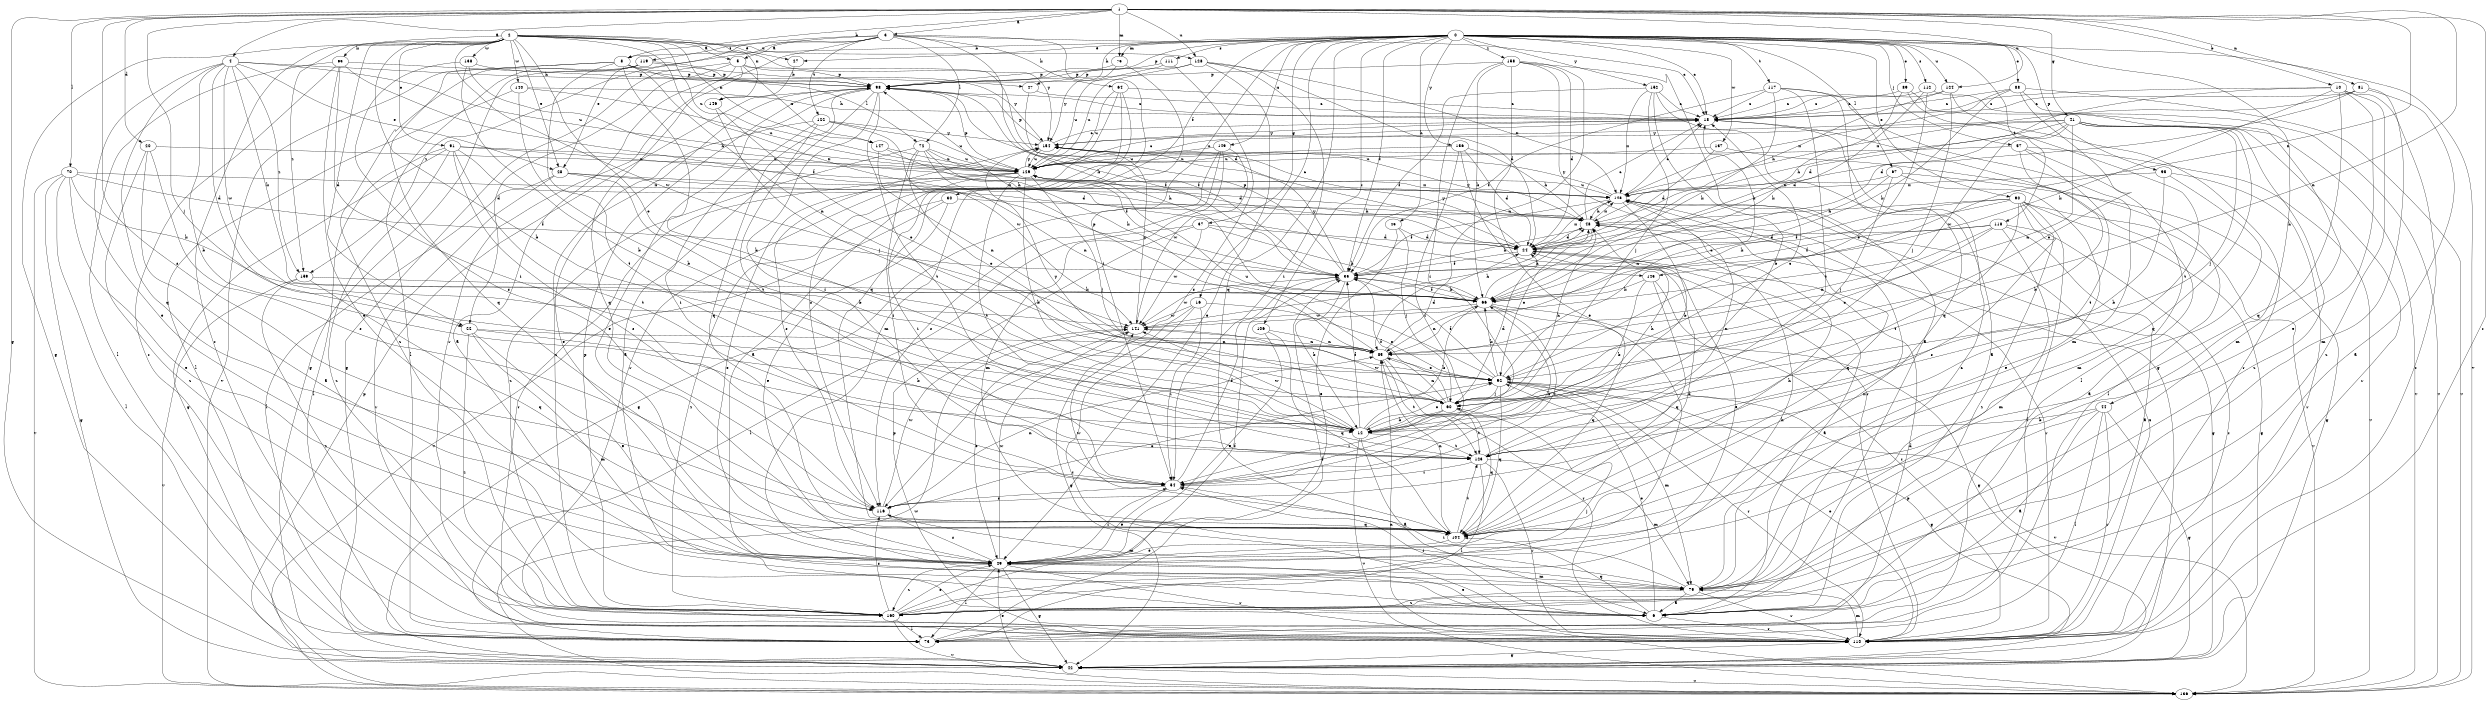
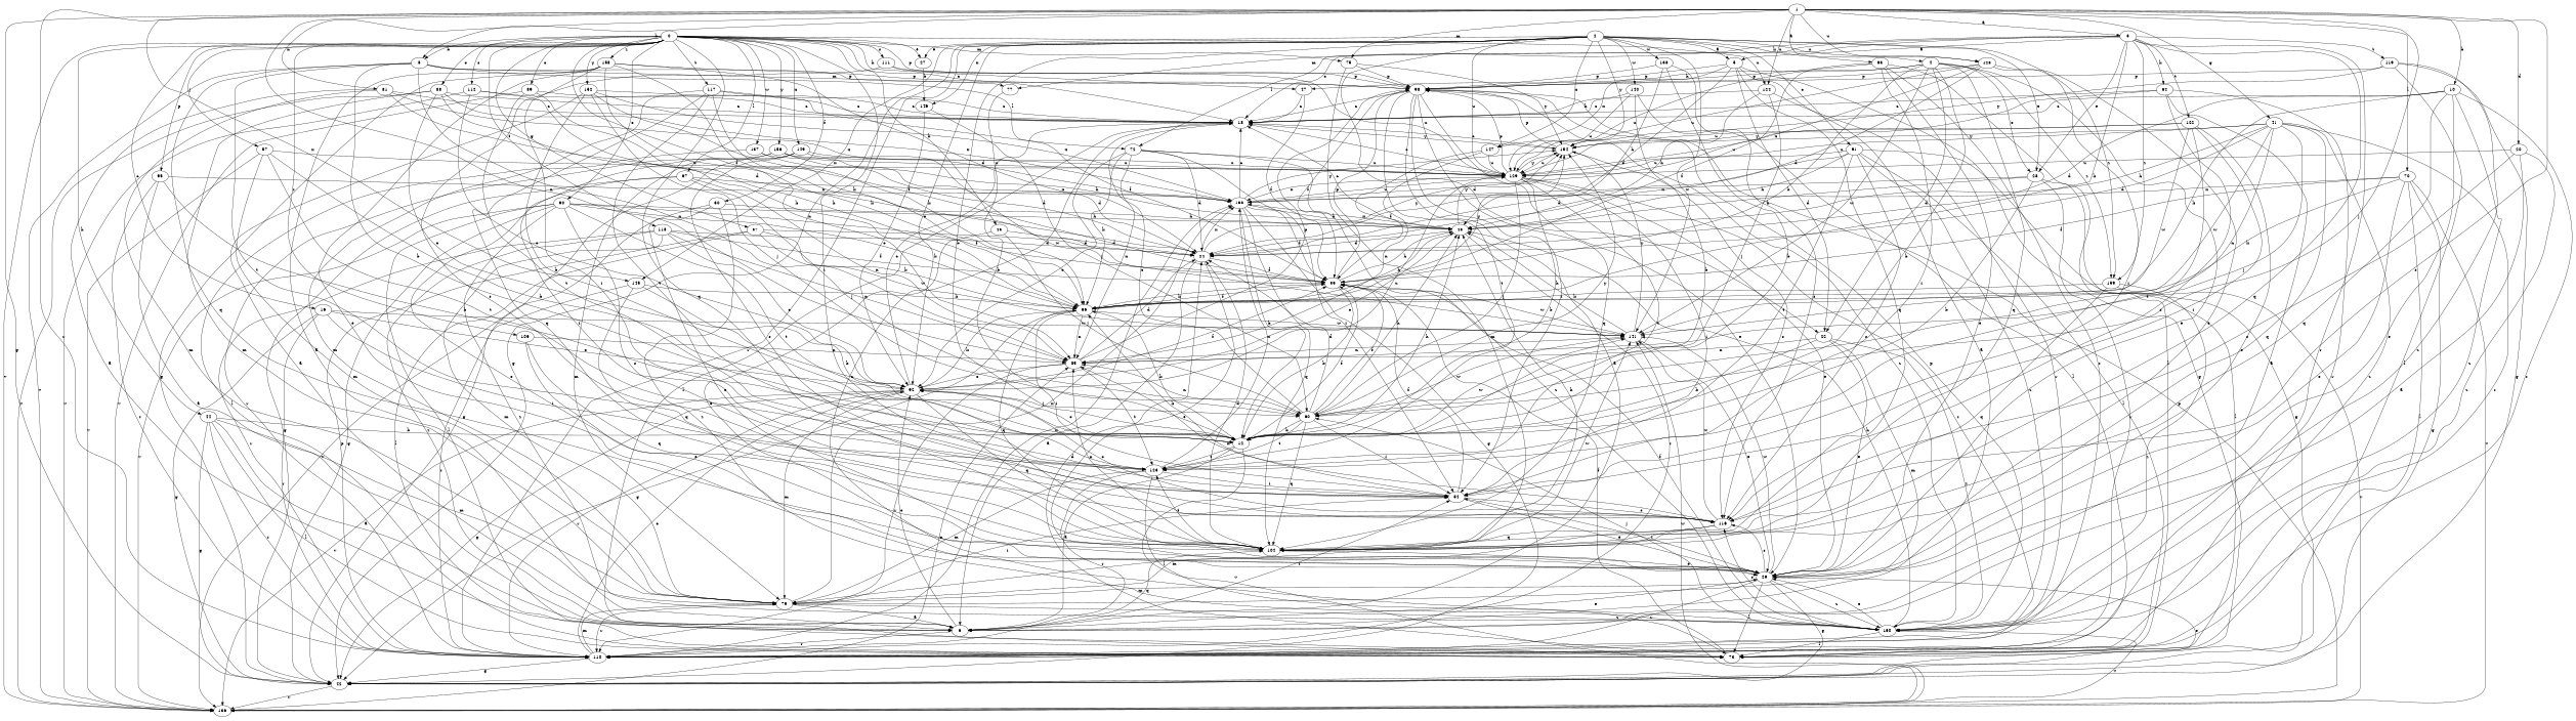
  strict digraph {
    0
    8
    16
    18
    27
    30
    35
    37
    44
    45
    47
    54
    57
    67
    75
    88
    89
    90
    95
    98
    104
    106
    111
    112
    117
    118
    124
    136
    137
    n30 [label=149]
    n31 [label=156]
    152
    158
    85
    12
    72
+   77
    123
    42
    110
    92
    141
    154
    73
    146
    29
    160
    48
    66
    24
    6
    79
    60
    116
    129
-   148
+   148 [label=198]
    1
    3
    4
    10
    20
    41
    70
    81
    128
    145
    5
    28
    159
    64
    119
    122
    22
    2
    63
    91
    138
    140
    147
    0 -> 8 [label=b]
    0 -> 16 [label=c]
    0 -> 18 [label=c]
    0 -> 27 [label=e]
    0 -> 30 [label=f]
    0 -> 35 [label=f]
    0 -> 37 [label=g]
    0 -> 44 [label=h]
    0 -> 45 [label=h]
    0 -> 47 [label=h]
    0 -> 54 [label=i]
    0 -> 57 [label=j]
    0 -> 67 [label=l]
    0 -> 75 [label=m]
    0 -> 88 [label=o]
    0 -> 89 [label=o]
    0 -> 90 [label=o]
    0 -> 95 [label=p]
    0 -> 98 [label=p]
    0 -> 104 [label=q]
    0 -> 106 [label=r]
    0 -> 111 [label=s]
    0 -> 112 [label=s]
    0 -> 117 [label=t]
    0 -> 118 [label=t]
    0 -> 124 [label=u]
    0 -> 136 [label=v]
    0 -> 137 [label=w]
    0 -> n30 [label=x]
    0 -> n31 [label=y]
    0 -> 152 [label=y]
    0 -> 158 [label=z]
    8 -> 98 [label=p]
    8 -> 104 [label=q]
    8 -> 136 [label=v]
    8 -> 85 [label=n]
    8 -> 12 [label=b]
    8 -> 72 [label=l]
+   8 -> 77 [label=m]
    8 -> 123 [label=t]
    16 -> 54 [label=i]
    16 -> 42 [label=g]
    16 -> 110 [label=r]
    16 -> 92 [label=o]
    16 -> 141 [label=w]
    18 -> 154 [label=y]
    18 -> 73 [label=l]
    27 -> 146 [label=b]
    30 -> 136 [label=v]
    30 -> 29 [label=e]
    30 -> 160 [label=z]
    30 -> 48 [label=h]
    35 -> 98 [label=p]
    35 -> 12 [label=b]
    35 -> 141 [label=w]
    35 -> 154 [label=y]
    35 -> 48 [label=h]
    35 -> 66 [label=k]
    37 -> 110 [label=p]
    37 -> 141 [label=w]
    37 -> 73 [label=l]
    37 -> 66 [label=k]
    37 -> 24 [label=d]
    44 -> 12 [label=b]
    44 -> 42 [label=g]
    44 -> 110 [label=r]
    44 -> 73 [label=l]
    44 -> 6 [label=a]
-   44 -> 79 [label=p]
+   44 -> 79 [label=m]
    45 -> 29 [label=e]
    45 -> 24 [label=d]
    45 -> 60 [label=j]
    47 -> 18 [label=c]
    47 -> 35 [label=f]
    54 -> 35 [label=f]
    54 -> 29 [label=e]
    54 -> 66 [label=k]
    54 -> 116 [label=s]
    57 -> 136 [label=v]
    57 -> 12 [label=b]
    57 -> 123 [label=t]
    57 -> 79 [label=m]
    57 -> 129 [label=u]
    67 -> 85 [label=n]
    67 -> 42 [label=g]
    67 -> 29 [label=e]
    67 -> 60 [label=j]
    67 -> 148 [label=x]
    75 -> 98 [label=p]
    75 -> 154 [label=y]
    75 -> 79 [label=m]
    88 -> 18 [label=c]
    88 -> 136 [label=v]
    88 -> 92 [label=o]
    88 -> 66 [label=k]
    88 -> 79 [label=m]
    88 -> 148 [label=x]
    89 -> 18 [label=c]
    89 -> 136 [label=v]
    89 -> 123 [label=t]
    89 -> 66 [label=k]
    90 -> 35 [label=f]
    90 -> 136 [label=v]
    90 -> 123 [label=t]
    90 -> 42 [label=g]
    90 -> 73 [label=l]
    90 -> 160 [label=z]
    90 -> 48 [label=h]
    90 -> 66 [label=k]
    90 -> 116 [label=s]
    95 -> 12 [label=b]
    95 -> 110 [label=r]
    95 -> 6 [label=a]
    95 -> 148 [label=x]
    98 -> 18 [label=c]
    98 -> 35 [label=f]
    98 -> 54 [label=i]
    98 -> 104 [label=q]
    98 -> 123 [label=t]
    98 -> 29 [label=e]
    98 -> 160 [label=z]
    98 -> 6 [label=a]
    104 -> 85 [label=n]
    104 -> 123 [label=t]
    104 -> 141 [label=w]
    104 -> 29 [label=e]
    104 -> 48 [label=h]
    104 -> 24 [label=d]
    106 -> 104 [label=q]
    106 -> 85 [label=n]
    106 -> 29 [label=e]
    111 -> 98 [label=p]
    111 -> 116 [label=s]
    111 -> 129 [label=u]
    112 -> 18 [label=c]
    112 -> 136 [label=v]
    112 -> 92 [label=o]
    112 -> 66 [label=k]
    117 -> 18 [label=c]
    117 -> 35 [label=f]
    117 -> 104 [label=q]
    117 -> 123 [label=t]
    117 -> 66 [label=k]
    117 -> 79 [label=m]
    118 -> 35 [label=f]
    118 -> 85 [label=n]
    118 -> 110 [label=r]
    118 -> 92 [label=o]
    118 -> 24 [label=d]
-   118 -> 6 [label=a]
+   118 -> 6 [label=z]
    118 -> 79 [label=m]
    124 -> 18 [label=c]
    124 -> 110 [label=r]
    124 -> 48 [label=h]
    124 -> 60 [label=j]
    136 -> 98 [label=p]
    136 -> 85 [label=n]
    136 -> 141 [label=w]
    137 -> 73 [label=l]
    137 -> 24 [label=d]
    137 -> 129 [label=u]
    n30 -> 42 [label=g]
    n30 -> 141 [label=w]
    n30 -> 79 [label=m]
    n30 -> 116 [label=s]
    n30 -> 129 [label=u]
    n31 -> 54 [label=i]
    n31 -> 110 [label=r]
    n31 -> 48 [label=h]
    n31 -> 24 [label=d]
    n31 -> 129 [label=u]
    152 -> 18 [label=c]
    152 -> 35 [label=f]
    152 -> 12 [label=b]
    152 -> 6 [label=a]
    152 -> 60 [label=j]
    152 -> 148 [label=x]
    158 -> 54 [label=i]
    158 -> 98 [label=p]
    158 -> 85 [label=n]
    158 -> 42 [label=g]
    158 -> 29 [label=e]
    158 -> 66 [label=k]
    158 -> 24 [label=d]
    158 -> 6 [label=a]
    85 -> 98 [label=p]
    85 -> 123 [label=t]
    85 -> 110 [label=r]
    85 -> 92 [label=o]
    85 -> 24 [label=d]
    12 -> 35 [label=f]
    12 -> 136 [label=v]
    12 -> 123 [label=t]
    12 -> 92 [label=o]
    12 -> 141 [label=w]
    12 -> 48 [label=h]
    12 -> 66 [label=k]
    12 -> 6 [label=a]
    72 -> 54 [label=i]
    72 -> 85 [label=n]
    72 -> 92 [label=o]
    72 -> 160 [label=z]
    72 -> 66 [label=k]
    72 -> 24 [label=d]
    72 -> 129 [label=u]
+   77 -> 12 [label=b]
    123 -> 54 [label=i]
    123 -> 110 [label=r]
    123 -> 73 [label=l]
    123 -> 79 [label=m]
    123 -> 148 [label=x]
    42 -> 136 [label=v]
    42 -> 29 [label=e]
    110 -> 42 [label=g]
    110 -> 92 [label=o]
    110 -> 79 [label=m]
    110 -> 148 [label=x]
    92 -> 18 [label=c]
    92 -> 35 [label=f]
    92 -> 104 [label=q]
    92 -> 136 [label=v]
    92 -> 42 [label=g]
    92 -> 110 [label=r]
    92 -> 66 [label=k]
    92 -> 79 [label=m]
    92 -> 60 [label=j]
    92 -> 129 [label=u]
    141 -> 85 [label=n]
    141 -> 154 [label=y]
    141 -> 29 [label=e]
    141 -> 48 [label=h]
    154 -> 18 [label=c]
    154 -> 98 [label=p]
    154 -> 116 [label=s]
    154 -> 129 [label=u]
    73 -> 35 [label=f]
    73 -> 24 [label=d]
    146 -> 92 [label=o]
    146 -> 60 [label=j]
    29 -> 54 [label=i]
    29 -> 42 [label=g]
    29 -> 110 [label=r]
    29 -> 141 [label=w]
    29 -> 73 [label=l]
    29 -> 160 [label=z]
    29 -> 79 [label=m]
    29 -> 116 [label=s]
    160 -> 18 [label=c]
    160 -> 35 [label=f]
    160 -> 98 [label=p]
    160 -> 136 [label=v]
    160 -> 73 [label=l]
    160 -> 29 [label=e]
    160 -> 48 [label=h]
    160 -> 60 [label=j]
    160 -> 116 [label=s]
    48 -> 18 [label=c]
    48 -> 110 [label=r]
    48 -> 92 [label=o]
    48 -> 154 [label=y]
    48 -> 24 [label=d]
    48 -> 148 [label=x]
    66 -> 35 [label=f]
    66 -> 54 [label=i]
    66 -> 104 [label=q]
    66 -> 85 [label=n]
    66 -> 42 [label=g]
    66 -> 141 [label=w]
    66 -> 48 [label=h]
    24 -> 35 [label=f]
    24 -> 154 [label=y]
    24 -> 29 [label=e]
    24 -> 6 [label=a]
    24 -> 148 [label=x]
    6 -> 54 [label=i]
    6 -> 104 [label=q]
    6 -> 110 [label=r]
    6 -> 92 [label=o]
    6 -> 29 [label=e]
    79 -> 54 [label=i]
    79 -> 110 [label=r]
    79 -> 160 [label=z]
    79 -> 6 [label=a]
    79 -> 148 [label=x]
    60 -> 18 [label=c]
    60 -> 35 [label=f]
    60 -> 54 [label=i]
    60 -> 104 [label=q]
    60 -> 85 [label=n]
    60 -> 12 [label=b]
    60 -> 123 [label=t]
    60 -> 141 [label=w]
    60 -> 154 [label=y]
    60 -> 48 [label=h]
    60 -> 24 [label=d]
    116 -> 104 [label=q]
    116 -> 85 [label=n]
    116 -> 92 [label=o]
    116 -> 141 [label=w]
    116 -> 79 [label=m]
    129 -> 18 [label=c]
    129 -> 54 [label=i]
    129 -> 98 [label=p]
    129 -> 12 [label=b]
    129 -> 123 [label=t]
    129 -> 110 [label=r]
    129 -> 154 [label=y]
    129 -> 29 [label=e]
    129 -> 60 [label=j]
    129 -> 148 [label=x]
    148 -> 18 [label=c]
    148 -> 35 [label=f]
    148 -> 104 [label=q]
    148 -> 12 [label=b]
    148 -> 42 [label=g]
    148 -> 154 [label=y]
    148 -> 48 [label=h]
    148 -> 129 [label=u]
    1 -> 8 [label=b]
    1 -> 75 [label=m]
    1 -> 124 [label=u]
    1 -> 85 [label=n]
    1 -> 42 [label=g]
    1 -> 110 [label=r]
    1 -> 60 [label=j]
    1 -> 116 [label=s]
    1 -> 3 [label=a]
    1 -> 4 [label=a]
    1 -> 10 [label=b]
    1 -> 20 [label=d]
    1 -> 41 [label=g]
    1 -> 70 [label=l]
    1 -> 81 [label=n]
    1 -> 128 [label=u]
    1 -> 145 [label=x]
    3 -> 18 [label=c]
    3 -> 104 [label=q]
    3 -> 72 [label=l]
+   3 -> 77 [label=m]
    3 -> 110 [label=r]
    3 -> 66 [label=k]
    3 -> 5 [label=a]
    3 -> 28 [label=e]
    3 -> 159 [label=z]
    3 -> 64 [label=k]
    3 -> 119 [label=t]
    3 -> 122 [label=t]
    4 -> 47 [label=h]
    4 -> 104 [label=q]
    4 -> 12 [label=b]
    4 -> 141 [label=w]
    4 -> 29 [label=e]
    4 -> 66 [label=k]
    4 -> 129 [label=u]
    4 -> 28 [label=e]
    4 -> 159 [label=z]
    4 -> 22 [label=d]
    10 -> 18 [label=c]
    10 -> 104 [label=q]
    10 -> 110 [label=r]
    10 -> 29 [label=e]
    10 -> 160 [label=z]
    10 -> 66 [label=k]
    10 -> 24 [label=d]
    20 -> 160 [label=z]
    20 -> 6 [label=a]
    20 -> 116 [label=s]
    20 -> 129 [label=u]
    41 -> 104 [label=q]
    41 -> 85 [label=n]
    41 -> 110 [label=r]
    41 -> 141 [label=w]
    41 -> 154 [label=y]
    41 -> 160 [label=z]
    41 -> 48 [label=h]
    41 -> 24 [label=d]
    41 -> 60 [label=j]
    41 -> 129 [label=u]
    70 -> 35 [label=f]
    70 -> 136 [label=v]
    70 -> 42 [label=g]
    70 -> 73 [label=l]
    70 -> 29 [label=e]
    70 -> 66 [label=k]
    70 -> 148 [label=x]
    81 -> 18 [label=c]
    81 -> 24 [label=d]
    81 -> 6 [label=a]
    81 -> 79 [label=m]
    81 -> 148 [label=x]
    128 -> 54 [label=i]
    128 -> 98 [label=p]
    128 -> 29 [label=e]
    128 -> 24 [label=d]
    128 -> 129 [label=u]
    128 -> 148 [label=x]
    145 -> 104 [label=q]
    145 -> 12 [label=b]
    145 -> 110 [label=r]
    145 -> 66 [label=k]
    5 -> 98 [label=p]
    5 -> 104 [label=q]
    5 -> 42 [label=g]
    5 -> 24 [label=d]
    5 -> 6 [label=a]
    5 -> 22 [label=d]
    5 -> 147 [label=x]
    28 -> 12 [label=b]
    28 -> 110 [label=r]
    28 -> 73 [label=l]
    28 -> 48 [label=h]
    28 -> 148 [label=x]
    159 -> 104 [label=q]
    159 -> 136 [label=v]
    159 -> 160 [label=z]
    159 -> 66 [label=k]
    64 -> 18 [label=c]
    64 -> 110 [label=r]
    64 -> 6 [label=a]
    64 -> 116 [label=s]
    64 -> 129 [label=u]
    119 -> 98 [label=p]
    119 -> 42 [label=g]
    119 -> 154 [label=y]
    119 -> 73 [label=l]
    119 -> 160 [label=z]
    122 -> 54 [label=i]
    122 -> 123 [label=t]
    122 -> 141 [label=w]
    122 -> 154 [label=y]
    122 -> 29 [label=e]
    122 -> 129 [label=u]
    22 -> 85 [label=n]
    22 -> 12 [label=b]
    22 -> 29 [label=e]
    22 -> 160 [label=z]
    22 -> 79 [label=m]
    2 -> 27 [label=e]
    2 -> 12 [label=b]
    2 -> 42 [label=g]
    2 -> 110 [label=r]
    2 -> 92 [label=o]
    2 -> 141 [label=w]
    2 -> 154 [label=y]
    2 -> 146 [label=x]
    2 -> 129 [label=u]
    2 -> 128 [label=u]
    2 -> 145 [label=x]
    2 -> 5 [label=a]
    2 -> 28 [label=e]
    2 -> 159 [label=z]
    2 -> 22 [label=d]
    2 -> 63 [label=k]
    2 -> 91 [label=o]
    2 -> 138 [label=w]
    2 -> 140 [label=w]
    2 -> 147 [label=x]
    63 -> 35 [label=f]
    63 -> 54 [label=i]
    63 -> 98 [label=p]
    63 -> 110 [label=r]
    63 -> 73 [label=l]
    63 -> 29 [label=e]
    91 -> 123 [label=t]
    91 -> 42 [label=g]
    91 -> 73 [label=l]
    91 -> 160 [label=z]
    91 -> 48 [label=h]
    91 -> 24 [label=d]
    91 -> 116 [label=s]
    91 -> 129 [label=u]
    138 -> 98 [label=p]
    138 -> 12 [label=b]
    138 -> 48 [label=h]
    138 -> 116 [label=s]
    140 -> 18 [label=h]
    140 -> 12 [label=b]
    140 -> 73 [label=l]
    140 -> 129 [label=u]
    147 -> 35 [label=f]
    147 -> 85 [label=n]
    147 -> 129 [label=u]
  }
